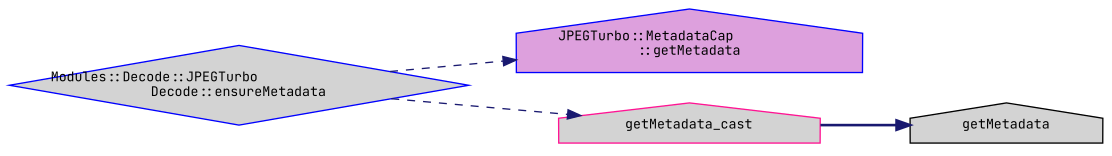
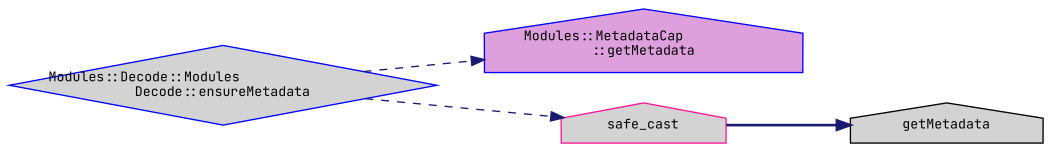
  digraph {
    fontname="JetBrains Mono"
    rankdir=LR
    node [color=blue fillcolor=lightgrey fontname="JetBrains Mono" fontsize=10 shape=house style=filled]
    edge [color=midnightblue fontname="JetBrains Mono" fontsize=10 labelfontname=Helvetica labelfontsize=10 style=dashed]
-   n1 [fontcolor=black height=0.2 label="Modules::Decode::JPEGTurbo\lDecode::ensureMetadata" shape=diamond width=0.4]
-   n2 [fillcolor=plum height=0.2 label="JPEGTurbo::MetadataCap\l::getMetadata" width=0.4]
-   n3 [color=deeppink height=0.2 label=getMetadata_cast width=0.4]
+   n1 [fontcolor=black height=0.2 label="Modules::Decode::Modules\lDecode::ensureMetadata" shape=diamond width=0.4]
+   n2 [fillcolor=plum height=0.2 label="Modules::MetadataCap\l::getMetadata" width=0.4]
+   n3 [color=deeppink height=0.2 label=safe_cast width=0.4]
    n4 [color=black height=0.2 label=getMetadata width=0.4]
    n1 -> n2
    n1 -> n3
    n3 -> n4 [style=bold]
  }
